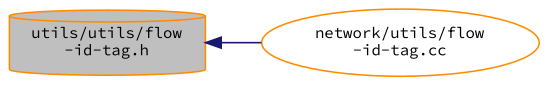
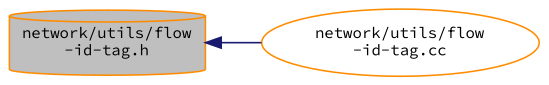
  digraph {
    rankdir=LR
    fontname="Source Code Pro"
    node [color=darkorange fontname="Source Code Pro" fontsize=10 style=filled]
-   n1 [fillcolor=grey75 fontcolor=black height=0.2 label="utils/utils/flow\l-id-tag.h" shape=cylinder width=0.4]
+   n1 [fillcolor=grey75 fontcolor=black height=0.2 label="network/utils/flow\l-id-tag.h" shape=cylinder width=0.4]
    n2 [fillcolor=white height=0.2 label="network/utils/flow\l-id-tag.cc" shape=ellipse width=0.4]
    n1 -> n2 [color=midnightblue dir=back fontname="Source Code Pro" fontsize=10 labelfontname=Helvetica labelfontsize=10 style=solid]
  }
